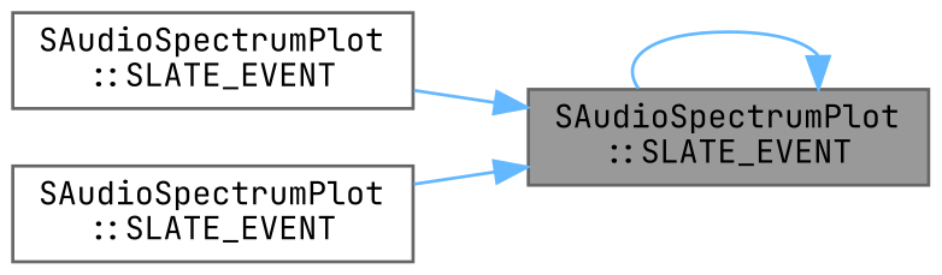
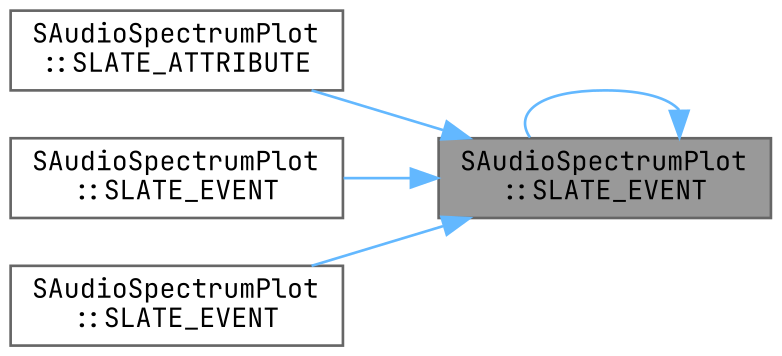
  digraph {
    rankdir=RL
    fontname="JetBrains Mono"
    node [color=grey40 fillcolor=white fontname="JetBrains Mono" fontsize=10 shape=box style=filled]
    edge [color=steelblue1 dir=back fontname="JetBrains Mono" fontsize=10 labelfontname=Helvetica labelfontsize=10 style=solid]
    n1 [color=gray40 fillcolor=grey60 fontcolor=black height=0.2 label="SAudioSpectrumPlot\l::SLATE_EVENT" width=0.4]
+   n2 [height=0.2 label="SAudioSpectrumPlot\l::SLATE_ATTRIBUTE" width=0.4]
    n3 [height=0.2 label="SAudioSpectrumPlot\l::SLATE_EVENT" width=0.4]
    n4 [height=0.2 label="SAudioSpectrumPlot\l::SLATE_EVENT" width=0.4]
    n1 -> n1
+   n1 -> n2
    n1 -> n3
    n1 -> n4
  }
